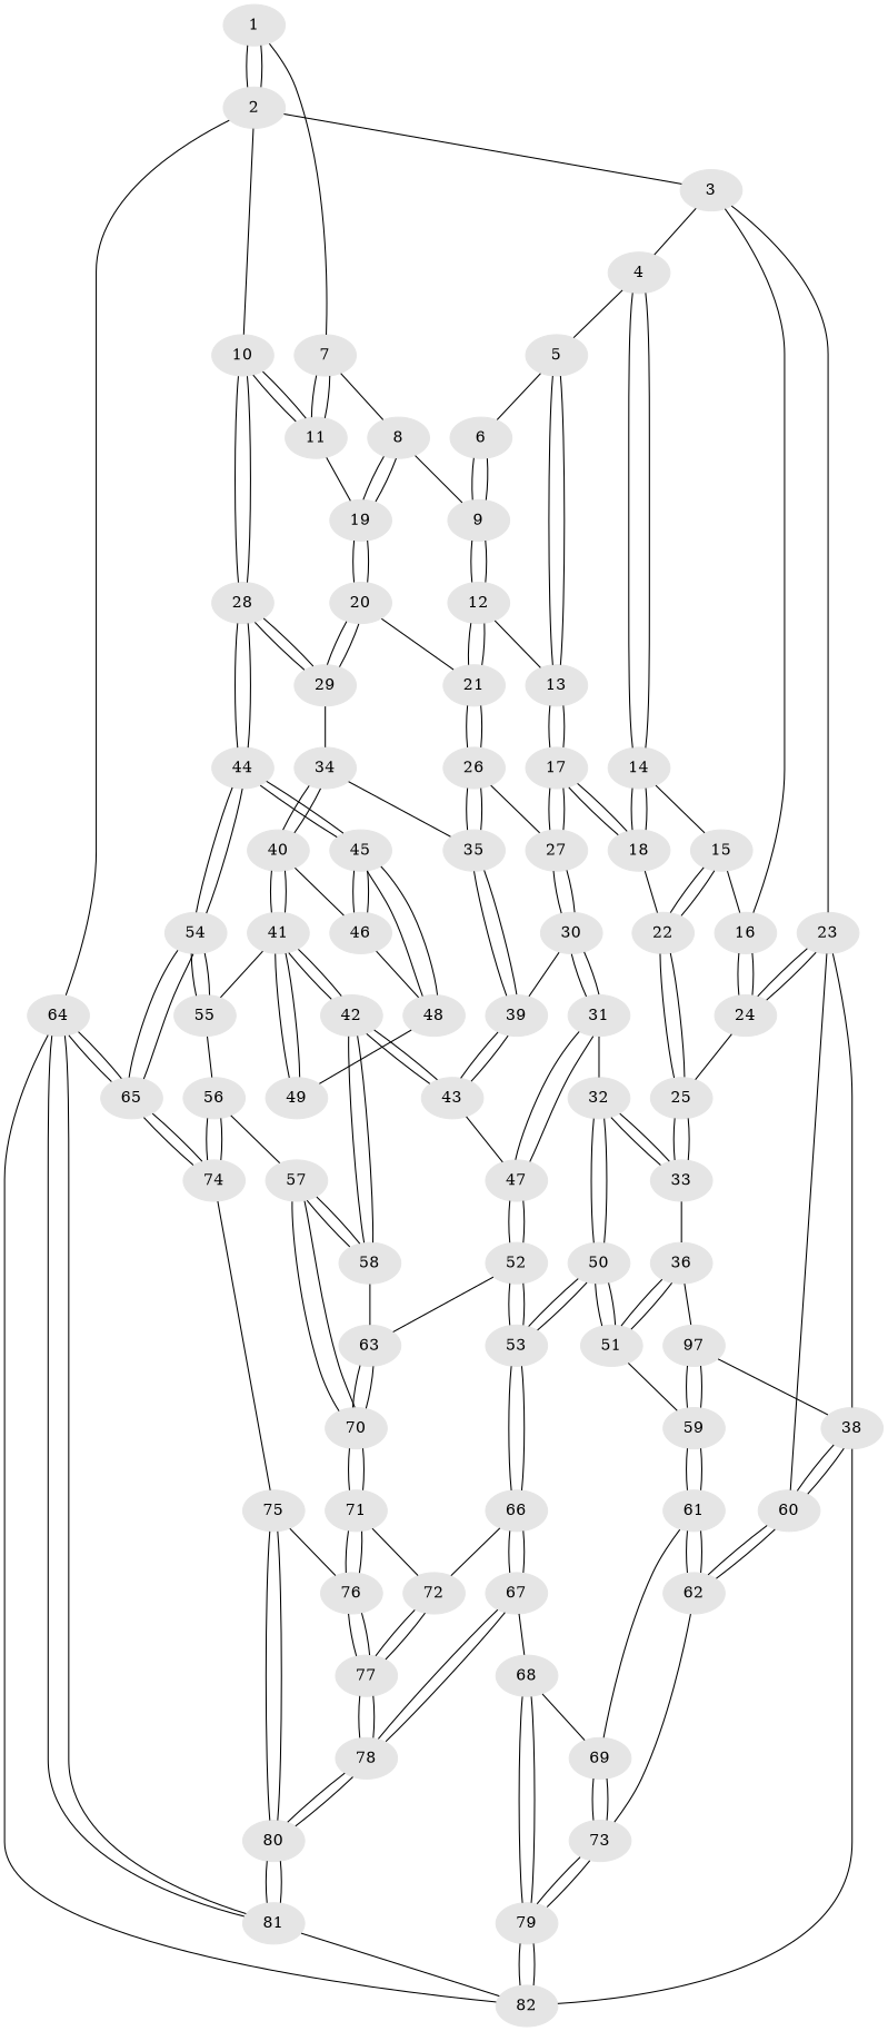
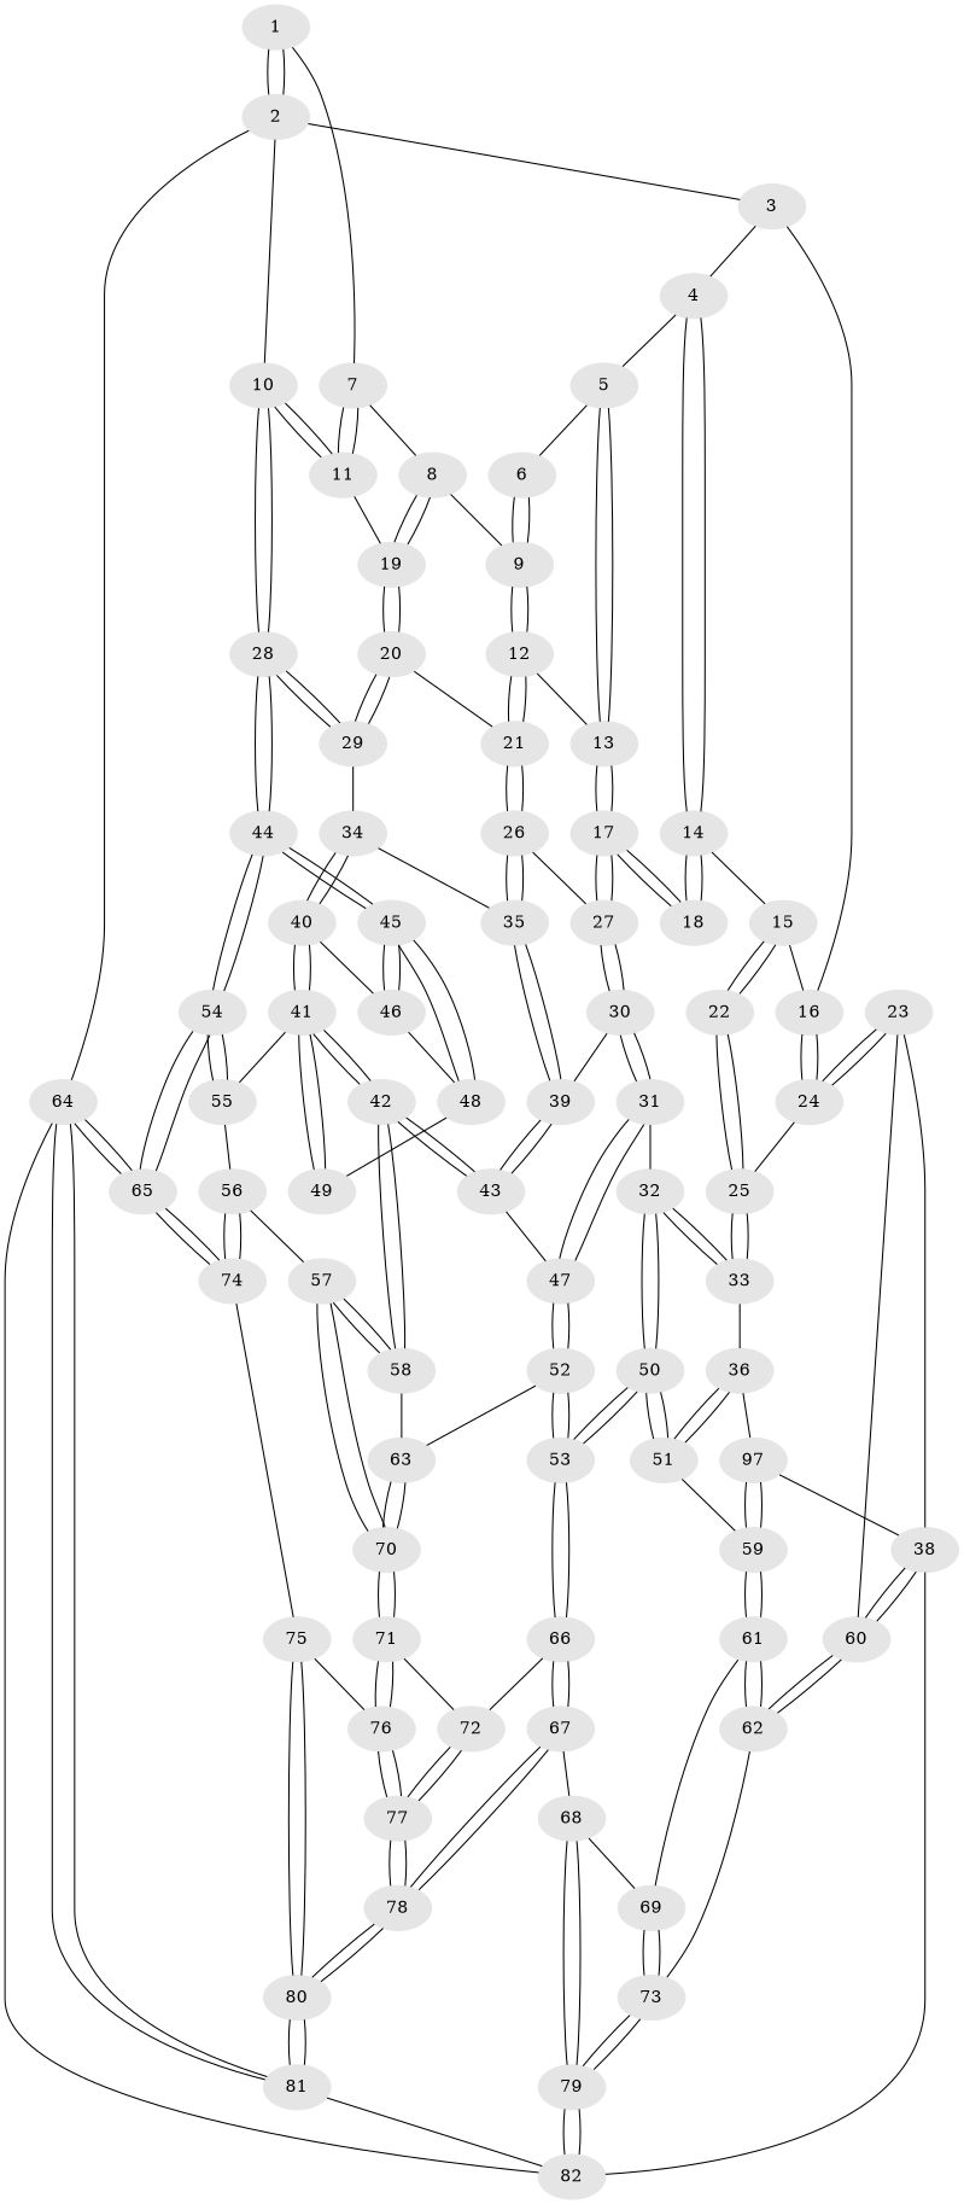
  graph {
    node [color=gray90 style=filled]
    1
    2
    7
    3
    10
    64
    8
    11
    4
    16
    23
    28
    65
    82
    81
    5
    14
    24
    38
    60
    6
    13
    15
    18
    9
    17
    12
    19
    20
    21
    29
    44
    26
    27
    22
    25
    30
    34
    35
    33
    62
    36
    39
    31
    45
    54
    40
    32
    47
    43
    50
    52
    51
    53
    n55 [label=97]
    41
    46
    59
    61
    42
    49
    55
    48
    58
    63
    56
    66
    70
    67
    72
    74
    57
    75
    71
    69
    73
    79
    68
    78
    77
    80
    76
    1 -- 2
    1 -- 2
    1 -- 7
    2 -- 3
    2 -- 10
    2 -- 64
    7 -- 8
    7 -- 11
    7 -- 11
    3 -- 4
    3 -- 16
-   3 -- 23
    10 -- 11
    10 -- 11
    10 -- 28
    10 -- 28
    64 -- 65
    64 -- 65
    64 -- 82
    64 -- 81
    64 -- 81
    8 -- 9
    8 -- 19
    8 -- 19
    11 -- 19
    4 -- 5
    4 -- 14
    4 -- 14
    16 -- 24
    16 -- 24
    23 -- 24
    23 -- 24
    23 -- 38
    23 -- 60
    28 -- 29
    28 -- 29
    28 -- 44
    28 -- 44
    65 -- 74
    65 -- 74
    81 -- 82
    5 -- 6
    5 -- 13
    5 -- 13
    14 -- 15
    14 -- 18
    14 -- 18
    24 -- 25
    38 -- 82
    38 -- 60
    38 -- 60
    60 -- 62
    60 -- 62
    6 -- 9
    6 -- 9
    13 -- 17
    13 -- 17
    15 -- 16
    15 -- 22
    15 -- 22
-   18 -- 22
    9 -- 12
    9 -- 12
    17 -- 18
    17 -- 18
    17 -- 27
    17 -- 27
    12 -- 13
    12 -- 21
    12 -- 21
    19 -- 20
    19 -- 20
    20 -- 21
    20 -- 29
    20 -- 29
    21 -- 26
    21 -- 26
    29 -- 34
    44 -- 45
    44 -- 45
    44 -- 54
    44 -- 54
    26 -- 27
    26 -- 35
    26 -- 35
    27 -- 30
    27 -- 30
    22 -- 25
    22 -- 25
    25 -- 33
    25 -- 33
    30 -- 39
    30 -- 31
    30 -- 31
    34 -- 35
    34 -- 40
    34 -- 40
    35 -- 39
    35 -- 39
    33 -- 36
    62 -- 73
    36 -- 51
    36 -- 51
    36 -- n55
    39 -- 43
    39 -- 43
    31 -- 32
    31 -- 47
    31 -- 47
    45 -- 46
    45 -- 46
    45 -- 48
    45 -- 48
    54 -- 65
    54 -- 65
    54 -- 55
    54 -- 55
    40 -- 41
    40 -- 41
    40 -- 46
    32 -- 33
    32 -- 33
    32 -- 50
    32 -- 50
    47 -- 52
    47 -- 52
    43 -- 47
    50 -- 51
    50 -- 51
    50 -- 53
    50 -- 53
    52 -- 53
    52 -- 53
    52 -- 63
    51 -- 59
    53 -- 66
    53 -- 66
    n55 -- 38
    n55 -- 59
    n55 -- 59
    41 -- 42
    41 -- 42
    41 -- 49
    41 -- 49
    41 -- 55
    46 -- 48
    59 -- 61
    59 -- 61
    61 -- 62
    61 -- 62
    61 -- 69
    42 -- 43
    42 -- 43
    42 -- 58
    42 -- 58
    55 -- 56
    48 -- 49
    58 -- 63
    63 -- 70
    63 -- 70
    56 -- 74
    56 -- 74
    56 -- 57
    66 -- 67
    66 -- 67
    66 -- 72
    70 -- 71
    70 -- 71
    67 -- 68
    67 -- 78
    67 -- 78
    72 -- 77
    72 -- 77
    74 -- 75
    57 -- 58
    57 -- 58
    57 -- 70
    57 -- 70
    75 -- 80
    75 -- 80
    75 -- 76
    71 -- 72
    71 -- 76
    71 -- 76
    69 -- 73
    69 -- 73
    73 -- 79
    73 -- 79
    79 -- 82
    79 -- 82
    68 -- 69
    68 -- 79
    68 -- 79
    78 -- 80
    78 -- 80
    77 -- 78
    77 -- 78
    80 -- 81
    80 -- 81
    76 -- 77
    76 -- 77
  }
